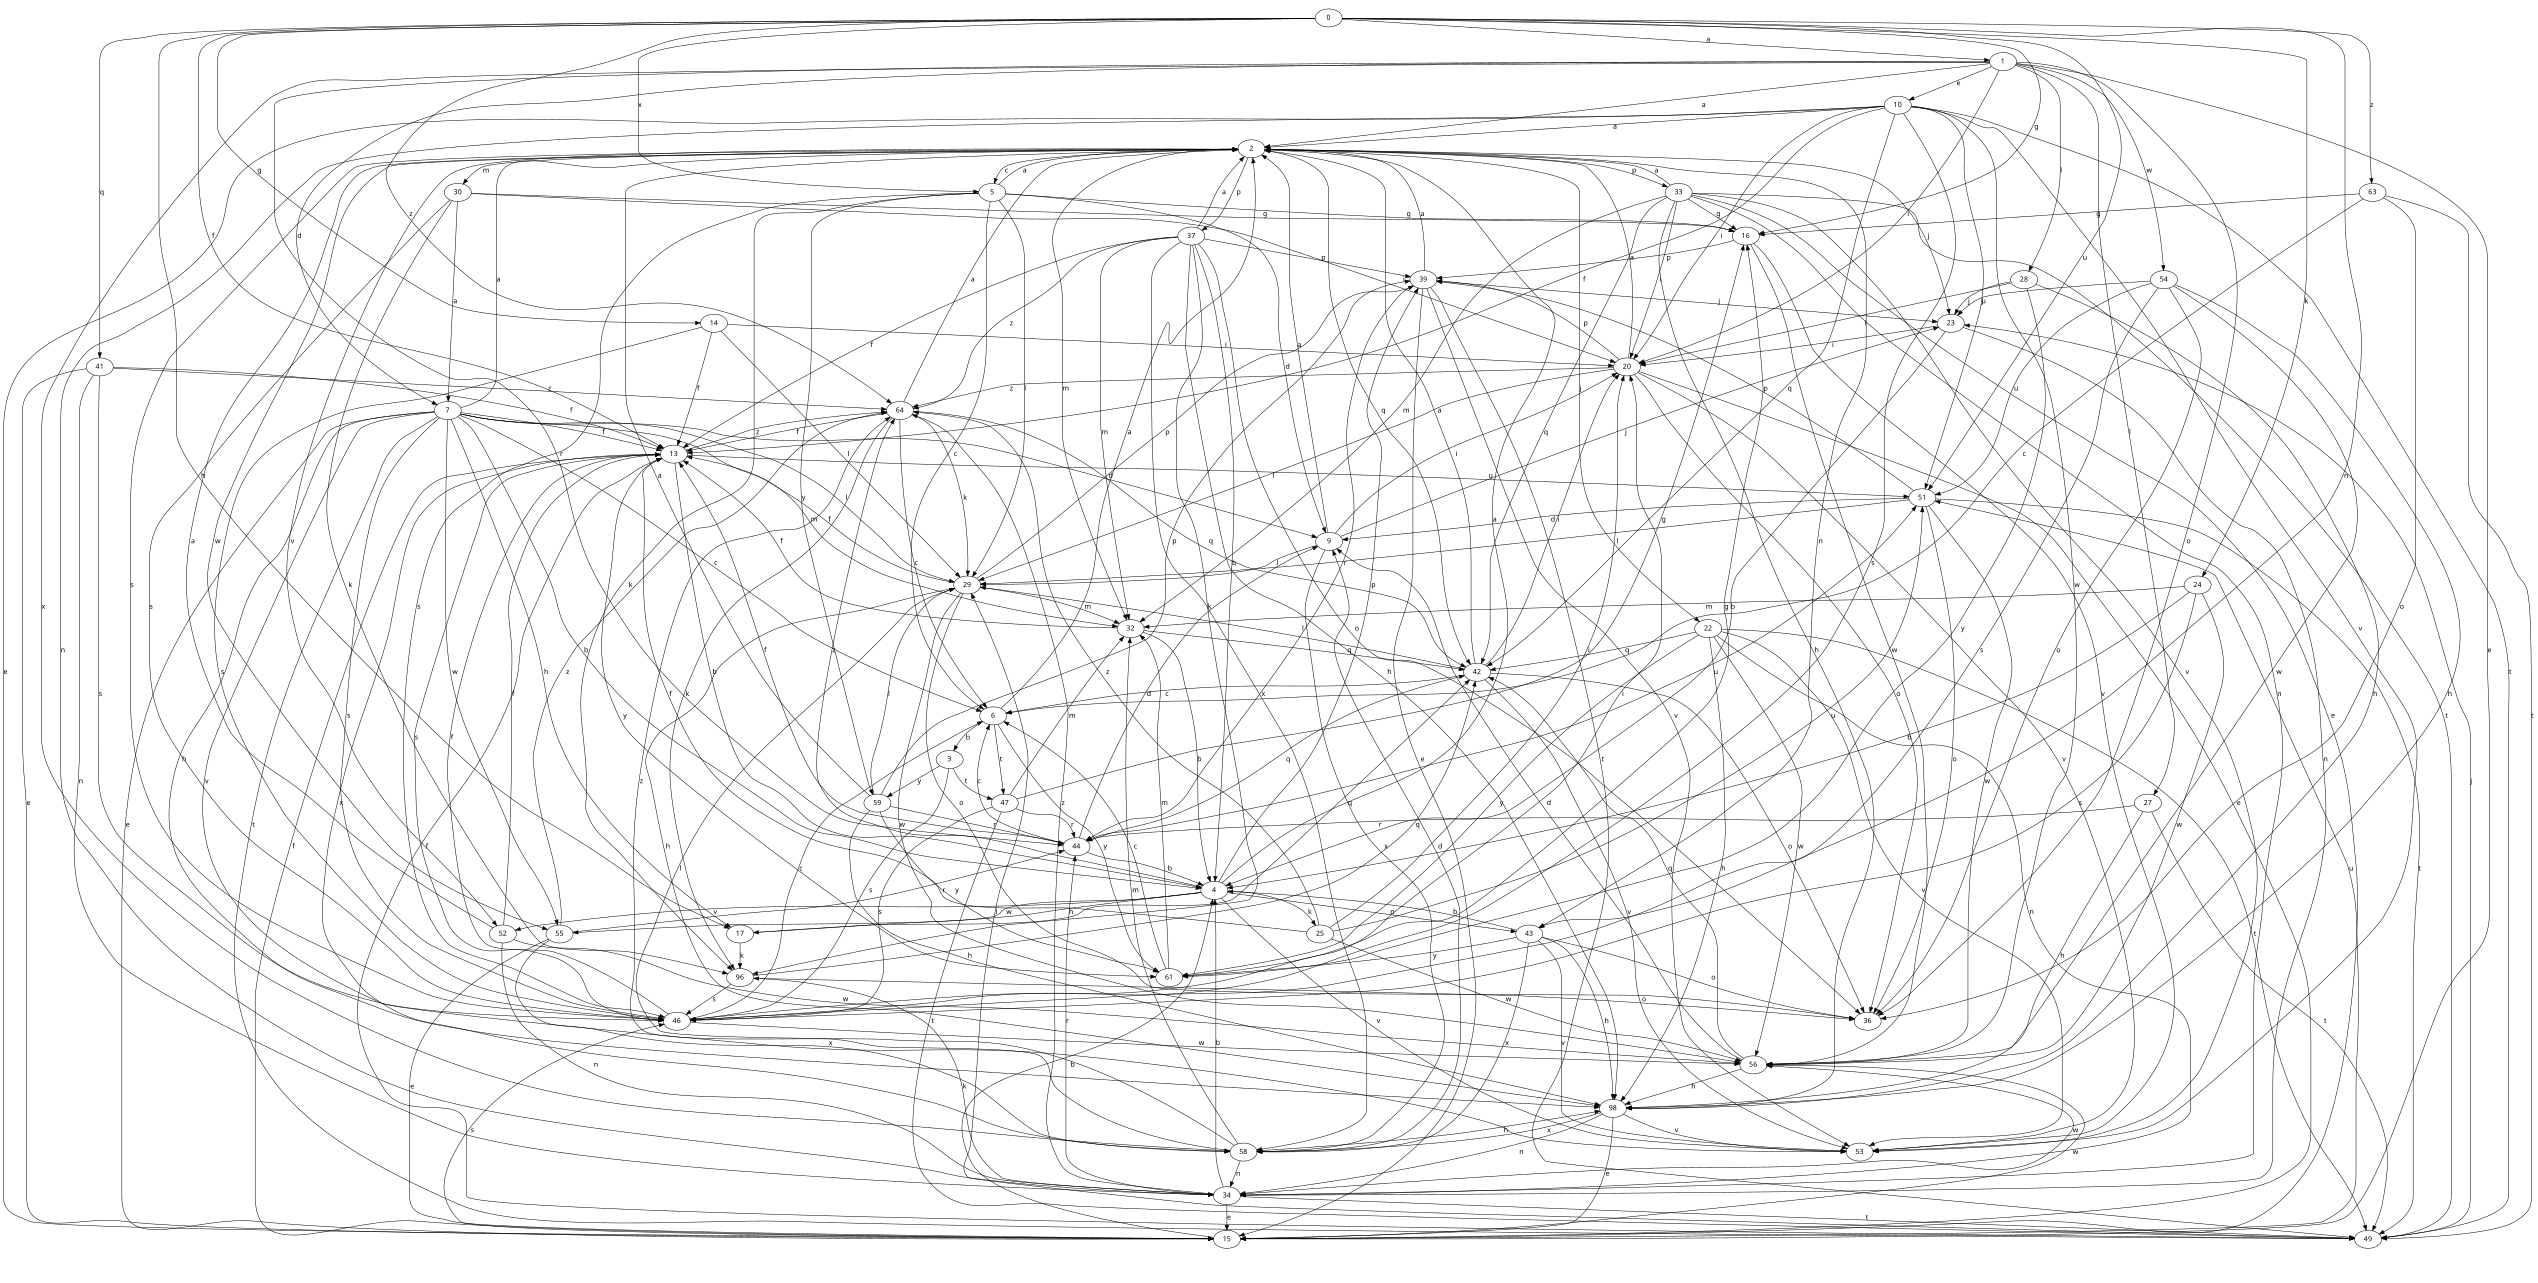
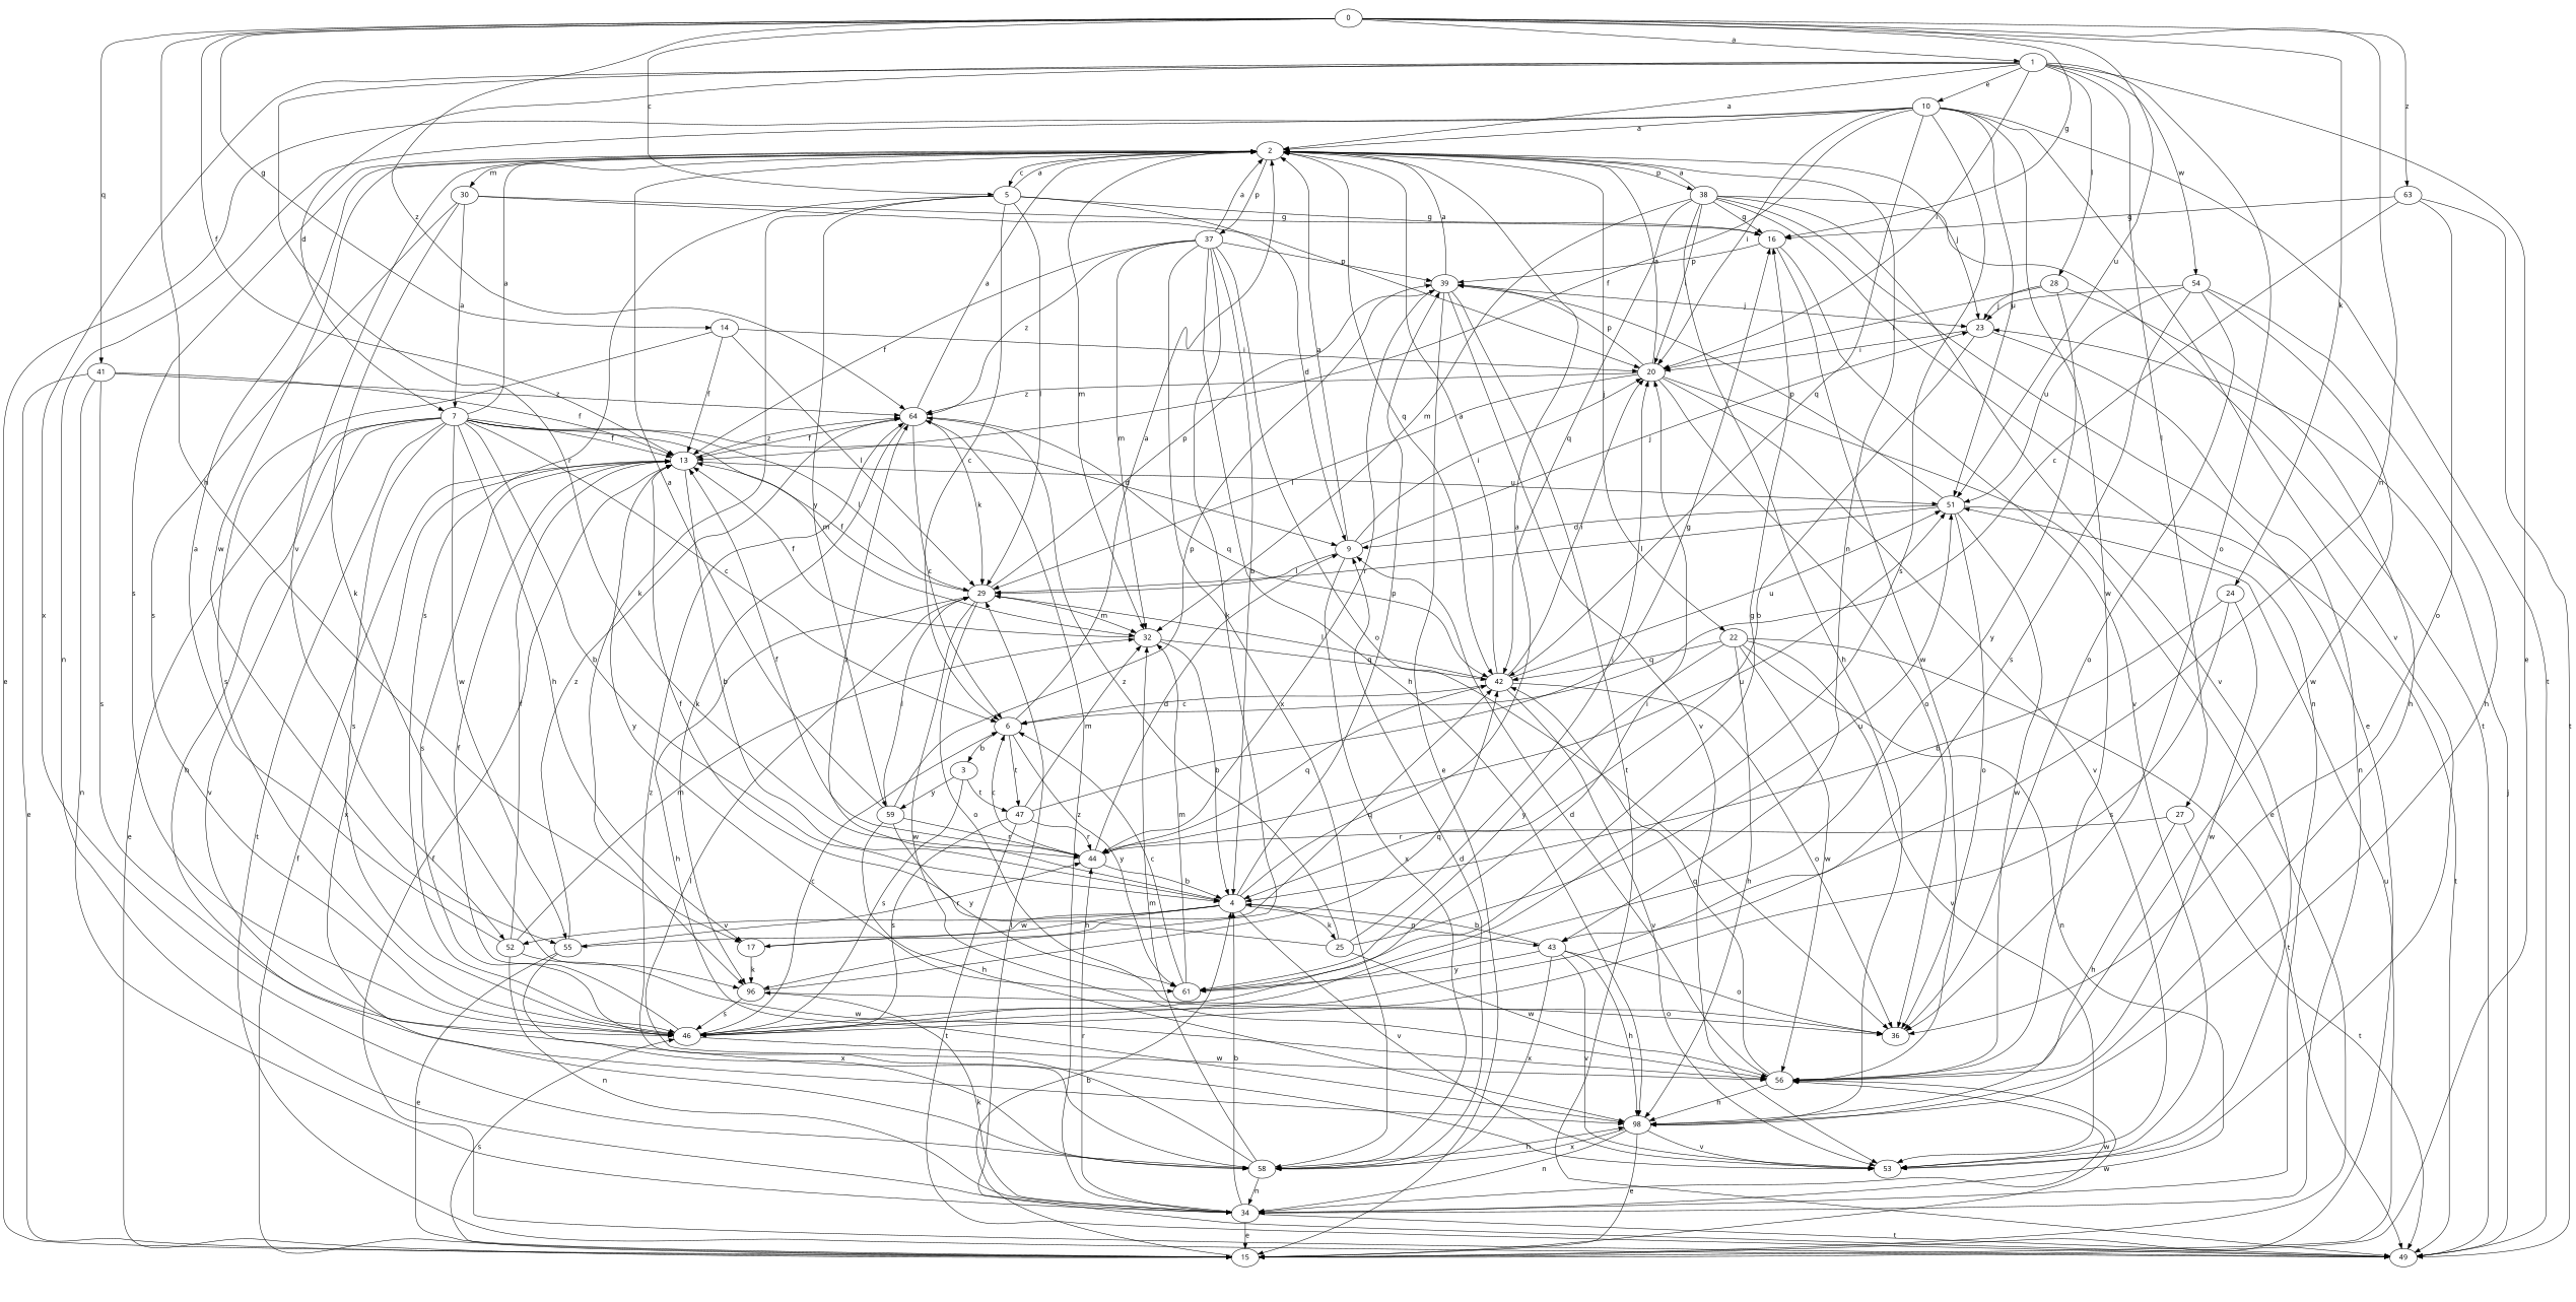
  strict digraph {
    fontname="Noto Sans"
    node [fontname="Noto Sans"]
    edge [fontname="Noto Sans"]
    0
    1
    5
    13
    14
    16
    17
    24
    n9 [label=43]
    41
    51
    63
    64
    2
    7
    10
    n17 [label=15]
    20
    27
    28
    36
    44
    54
    58
    46
    59
    6
    9
    n29 [label=96]
    29
    4
    61
    39
    53
    56
    42
    n37 [label=98]
    34
    49
    22
    23
    30
    32
    37
-   38 [label=33]
+   38
    52
    55
    3
    47
    25
    0 -> 1 [label=a]
-   0 -> 5 [label=x]
+   0 -> 5 [label=c]
    0 -> 13 [label=f]
    0 -> 14 [label=g]
    0 -> 16 [label=g]
    0 -> 17 [label=h]
    0 -> 24 [label=k]
    0 -> n9 [label=n]
    0 -> 41 [label=q]
    0 -> 51 [label=u]
    0 -> 63 [label=z]
    0 -> 64 [label=z]
    1 -> 2 [label=a]
    1 -> 7 [label=d]
    1 -> 10 [label=e]
    1 -> n17 [label=e]
    1 -> 20 [label=i]
    1 -> 27 [label=l]
    1 -> 28 [label=l]
    1 -> 36 [label=o]
    1 -> 44 [label=r]
    1 -> 54 [label=w]
    1 -> 58 [label=x]
    5 -> 16 [label=g]
    5 -> 2 [label=a]
    5 -> 46 [label=s]
    5 -> 59 [label=y]
    5 -> 6 [label=c]
    5 -> 9 [label=d]
    5 -> n29 [label=k]
    5 -> 29 [label=l]
    13 -> 51 [label=u]
    13 -> 64 [label=z]
    13 -> 58 [label=x]
    13 -> 46 [label=s]
    13 -> 4 [label=b]
    13 -> 61 [label=y]
    14 -> 13 [label=f]
    14 -> 20 [label=i]
    14 -> 46 [label=s]
    14 -> 29 [label=l]
    16 -> 39 [label=p]
    16 -> 53 [label=v]
    16 -> 56 [label=w]
    17 -> n29 [label=k]
    17 -> 42 [label=q]
    24 -> 46 [label=s]
    24 -> 4 [label=b]
    24 -> 56 [label=w]
    n9 -> 36 [label=o]
    n9 -> 58 [label=x]
    n9 -> 4 [label=b]
    n9 -> 61 [label=y]
    n9 -> 53 [label=v]
    n9 -> n37 [label=h]
    41 -> 13 [label=f]
    41 -> 64 [label=z]
    41 -> n17 [label=e]
    41 -> 46 [label=s]
    41 -> 34 [label=n]
    51 -> 36 [label=o]
    51 -> 9 [label=d]
    51 -> 29 [label=l]
    51 -> 39 [label=p]
    51 -> 56 [label=w]
    51 -> 49 [label=t]
    63 -> 16 [label=g]
    63 -> 36 [label=o]
    63 -> 6 [label=c]
    63 -> 49 [label=t]
    64 -> 13 [label=f]
    64 -> 2 [label=a]
    64 -> 6 [label=c]
    64 -> n29 [label=k]
    64 -> 29 [label=k]
    64 -> 42 [label=q]
    2 -> 5 [label=c]
    2 -> n9 [label=n]
    2 -> 46 [label=s]
    2 -> 42 [label=q]
    2 -> 22 [label=j]
    2 -> 23 [label=j]
    2 -> 30 [label=m]
    2 -> 32 [label=m]
    2 -> 37 [label=p]
    2 -> 38 [label=p]
    2 -> 52 [label=v]
    2 -> 55 [label=w]
    7 -> 13 [label=f]
    7 -> 17 [label=h]
    7 -> 2 [label=a]
    7 -> n17 [label=e]
    7 -> 46 [label=s]
    7 -> 6 [label=c]
    7 -> 9 [label=d]
    7 -> 29 [label=l]
    7 -> 4 [label=b]
    7 -> 53 [label=v]
    7 -> n37 [label=h]
    7 -> 49 [label=t]
    7 -> 32 [label=m]
    7 -> 55 [label=w]
    10 -> 13 [label=f]
    10 -> 51 [label=u]
    10 -> 2 [label=a]
    10 -> n17 [label=e]
    10 -> 20 [label=i]
    10 -> 46 [label=s]
    10 -> 53 [label=v]
    10 -> 56 [label=w]
    10 -> 42 [label=q]
    10 -> 34 [label=n]
    10 -> 49 [label=t]
    n17 -> 13 [label=f]
    n17 -> 51 [label=u]
    n17 -> 46 [label=s]
    n17 -> 4 [label=b]
    n17 -> 56 [label=w]
    20 -> 64 [label=z]
    20 -> 2 [label=a]
    20 -> n17 [label=e]
    20 -> 36 [label=o]
    20 -> 29 [label=l]
    20 -> 39 [label=p]
    20 -> 53 [label=v]
    27 -> 44 [label=r]
    27 -> n37 [label=h]
    27 -> 49 [label=t]
    28 -> 20 [label=i]
    28 -> 61 [label=y]
    28 -> n37 [label=h]
    28 -> 23 [label=j]
    44 -> 13 [label=f]
    44 -> 51 [label=u]
    44 -> 6 [label=c]
    44 -> 9 [label=d]
    44 -> 4 [label=b]
    44 -> 42 [label=q]
    54 -> 51 [label=u]
    54 -> 36 [label=o]
    54 -> 46 [label=s]
    54 -> 56 [label=w]
    54 -> n37 [label=h]
    54 -> 23 [label=j]
    58 -> 64 [label=z]
    58 -> 9 [label=d]
    58 -> 29 [label=l]
    58 -> n37 [label=h]
    58 -> 34 [label=n]
    58 -> 32 [label=m]
    46 -> 13 [label=f]
    46 -> 20 [label=i]
    46 -> 6 [label=c]
    46 -> 56 [label=w]
    59 -> 2 [label=a]
    59 -> 44 [label=r]
    59 -> 29 [label=l]
    59 -> 61 [label=y]
    59 -> 39 [label=p]
    59 -> n37 [label=h]
    6 -> 2 [label=a]
    6 -> 61 [label=y]
    6 -> 3 [label=b]
    6 -> 47 [label=t]
    9 -> 2 [label=a]
    9 -> 20 [label=i]
    9 -> 58 [label=x]
    9 -> 29 [label=l]
    9 -> 23 [label=j]
    n29 -> 36 [label=o]
    n29 -> 46 [label=s]
    n29 -> 42 [label=q]
    29 -> 13 [label=f]
    29 -> 36 [label=o]
    29 -> 39 [label=p]
    29 -> 56 [label=w]
    29 -> n37 [label=h]
    29 -> 32 [label=m]
    4 -> 17 [label=h]
    4 -> n9 [label=n]
    4 -> 64 [label=z]
    4 -> 2 [label=a]
    4 -> 39 [label=p]
    4 -> 53 [label=v]
    4 -> 52 [label=v]
    4 -> 55 [label=w]
    4 -> 25 [label=k]
    61 -> 16 [label=g]
    61 -> 6 [label=c]
    61 -> 32 [label=m]
    39 -> 2 [label=a]
    39 -> n17 [label=e]
    39 -> 44 [label=r]
    39 -> 53 [label=v]
    39 -> 49 [label=t]
    39 -> 23 [label=j]
    56 -> 9 [label=d]
    56 -> 42 [label=q]
    56 -> n37 [label=h]
+   42 -> 51 [label=u]
    42 -> 2 [label=a]
    42 -> 20 [label=i]
    42 -> 36 [label=o]
    42 -> 6 [label=c]
    42 -> 29 [label=l]
    42 -> 53 [label=v]
    n37 -> n17 [label=e]
    n37 -> 58 [label=x]
    n37 -> 53 [label=v]
    n37 -> 34 [label=n]
    34 -> 64 [label=z]
    34 -> n17 [label=e]
    34 -> 44 [label=r]
    34 -> n29 [label=k]
    34 -> 4 [label=b]
    34 -> 56 [label=w]
    34 -> 49 [label=t]
    49 -> 13 [label=f]
    49 -> 29 [label=l]
    49 -> 23 [label=j]
    22 -> 61 [label=y]
    22 -> 53 [label=v]
    22 -> 56 [label=w]
    22 -> 42 [label=q]
    22 -> n37 [label=h]
    22 -> 34 [label=n]
    22 -> 49 [label=t]
    23 -> 20 [label=i]
    23 -> 4 [label=b]
    23 -> 34 [label=n]
    30 -> 16 [label=g]
    30 -> 7 [label=a]
    30 -> 20 [label=i]
    30 -> 46 [label=s]
    30 -> n29 [label=k]
    32 -> 13 [label=f]
    32 -> 4 [label=b]
    32 -> 42 [label=q]
    37 -> 13 [label=f]
    37 -> 64 [label=z]
    37 -> 2 [label=a]
    37 -> 36 [label=o]
    37 -> 58 [label=x]
    37 -> n29 [label=k]
    37 -> 4 [label=b]
    37 -> 39 [label=p]
    37 -> n37 [label=h]
    37 -> 32 [label=m]
    38 -> 16 [label=g]
    38 -> 2 [label=a]
    38 -> n17 [label=e]
    38 -> 20 [label=i]
    38 -> 53 [label=v]
    38 -> 42 [label=q]
    38 -> n37 [label=h]
    38 -> 34 [label=n]
    38 -> 49 [label=t]
    38 -> 32 [label=m]
    52 -> 13 [label=f]
    52 -> 2 [label=a]
    52 -> 56 [label=w]
    52 -> 34 [label=n]
-   24 -> 32 [label=m]
+   52 -> 32 [label=m]
    55 -> 64 [label=z]
    55 -> n17 [label=e]
    55 -> 44 [label=r]
    55 -> 58 [label=x]
    3 -> 46 [label=s]
    3 -> 59 [label=y]
    3 -> 47 [label=t]
    47 -> 16 [label=g]
    47 -> 44 [label=r]
    47 -> 46 [label=s]
    47 -> 49 [label=t]
    47 -> 32 [label=m]
    25 -> 13 [label=f]
    25 -> 51 [label=u]
    25 -> 64 [label=z]
    25 -> 20 [label=i]
    25 -> 56 [label=w]
  }
